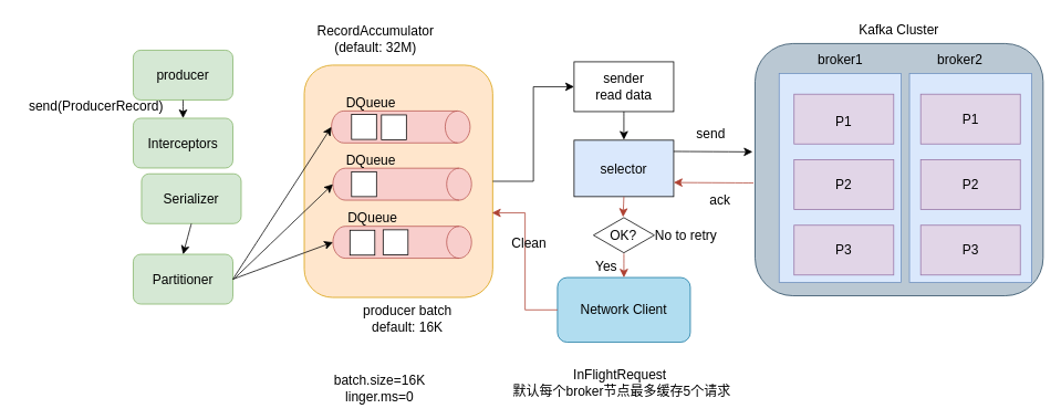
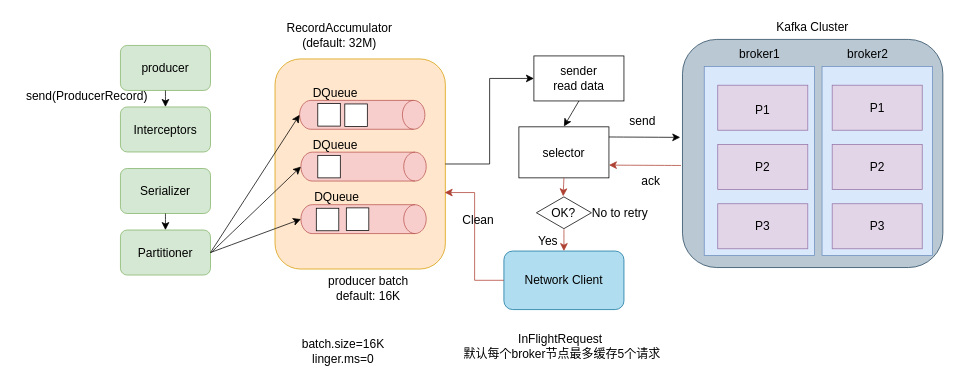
  <mxCell id="0" />
  <mxCell id="1" parent="0" />
  <mxCell id="2" value="producer" style="rounded=1;whiteSpace=wrap;html=1;fontSize=16;fillColor=#d5e8d4;strokeColor=#82b366;" vertex="1" parent="1"><mxGeometry x="160" y="60" width="120" height="60" as="geometry" /></mxCell>
  <mxCell id="3" value="Interceptors" style="rounded=1;whiteSpace=wrap;html=1;fontSize=16;fillColor=#d5e8d4;strokeColor=#82b366;" vertex="1" parent="1"><mxGeometry x="160" y="142" width="120" height="60" as="geometry" /></mxCell>
- <mxCell id="4" value="Serializer" style="rounded=1;whiteSpace=wrap;html=1;fontSize=16;fillColor=#d5e8d4;strokeColor=#82b366;" vertex="1" parent="1"><mxGeometry x="170" y="209" width="120" height="60" as="geometry" /></mxCell>
+ <mxCell id="4" value="Serializer" style="rounded=1;whiteSpace=wrap;html=1;fontSize=16;fillColor=#d5e8d4;strokeColor=#82b366;" vertex="1" parent="1"><mxGeometry x="160" y="224" width="120" height="60" as="geometry" /></mxCell>
  <mxCell id="5" value="Partitioner" style="rounded=1;whiteSpace=wrap;html=1;fontSize=16;fillColor=#d5e8d4;strokeColor=#82b366;" vertex="1" parent="1"><mxGeometry x="160" y="306" width="120" height="60" as="geometry" /></mxCell>
  <mxCell id="6" value="" style="rounded=1;whiteSpace=wrap;html=1;fontSize=16;fillColor=#ffe6cc;strokeColor=#d79b00;" vertex="1" parent="1"><mxGeometry x="366" y="78" width="227" height="280" as="geometry" /></mxCell>
  <mxCell id="7" value="" style="shape=cylinder3;whiteSpace=wrap;html=1;boundedLbl=1;backgroundOutline=1;size=15;fontSize=16;rotation=90;fillColor=#f8cecc;strokeColor=#b85450;" vertex="1" parent="1"><mxGeometry x="463" y="69" width="38.5" height="167" as="geometry" /></mxCell>
  <mxCell id="8" value="DQueue" style="text;html=1;align=center;verticalAlign=middle;resizable=0;points=[];autosize=1;strokeColor=none;fillColor=none;fontSize=16;" vertex="1" parent="1"><mxGeometry x="407" y="107" width="78" height="31" as="geometry" /></mxCell>
  <mxCell id="9" value="" style="shape=cylinder3;whiteSpace=wrap;html=1;boundedLbl=1;backgroundOutline=1;size=15;fontSize=16;rotation=90;fillColor=#f8cecc;strokeColor=#b85450;" vertex="1" parent="1"><mxGeometry x="464.75" y="138" width="38.5" height="167" as="geometry" /></mxCell>
  <mxCell id="10" value="DQueue" style="text;html=1;align=center;verticalAlign=middle;resizable=0;points=[];autosize=1;strokeColor=none;fillColor=none;fontSize=16;" vertex="1" parent="1"><mxGeometry x="407" y="177" width="78" height="31" as="geometry" /></mxCell>
  <mxCell id="11" value="" style="shape=cylinder3;whiteSpace=wrap;html=1;boundedLbl=1;backgroundOutline=1;size=15;fontSize=16;rotation=90;fillColor=#f8cecc;strokeColor=#b85450;" vertex="1" parent="1"><mxGeometry x="464.75" y="208" width="38.5" height="167" as="geometry" /></mxCell>
  <mxCell id="12" value="DQueue" style="text;html=1;align=center;verticalAlign=middle;resizable=0;points=[];autosize=1;strokeColor=none;fillColor=none;fontSize=16;" vertex="1" parent="1"><mxGeometry x="408.75" y="246" width="78" height="31" as="geometry" /></mxCell>
  <mxCell id="13" value="RecordAccumulator&lt;br&gt;(default: 32M)" style="text;strokeColor=none;align=center;fillColor=none;html=1;verticalAlign=middle;whiteSpace=wrap;rounded=0;fontSize=16;" vertex="1" parent="1"><mxGeometry x="379" y="41" width="146.25" height="9" as="geometry" /></mxCell>
  <mxCell id="14" value="send(ProducerRecord)" style="text;strokeColor=none;align=center;fillColor=none;html=1;verticalAlign=middle;whiteSpace=wrap;rounded=0;fontSize=16;" vertex="1" parent="1"><mxGeometry x="20" y="112" width="191" height="30" as="geometry" /></mxCell>
  <mxCell id="15" value="" style="endArrow=classic;html=1;rounded=0;fontSize=12;startSize=8;endSize=8;curved=1;exitX=0.5;exitY=1;exitDx=0;exitDy=0;entryX=0.5;entryY=0;entryDx=0;entryDy=0;" edge="1" parent="1" source="2" target="3"><mxGeometry width="50" height="50" relative="1" as="geometry"><mxPoint x="420" y="215" as="sourcePoint" /><mxPoint x="470" y="165" as="targetPoint" /></mxGeometry></mxCell>
  <mxCell id="16" value="" style="endArrow=classic;html=1;rounded=0;fontSize=12;startSize=8;endSize=8;curved=1;entryX=0.5;entryY=0;entryDx=0;entryDy=0;exitX=0.5;exitY=1;exitDx=0;exitDy=0;" edge="1" parent="1" source="4" target="5"><mxGeometry width="50" height="50" relative="1" as="geometry"><mxPoint x="230" y="212" as="sourcePoint" /><mxPoint x="230" y="234" as="targetPoint" /></mxGeometry></mxCell>
  <mxCell id="17" value="" style="whiteSpace=wrap;html=1;aspect=fixed;fontSize=16;" vertex="1" parent="1"><mxGeometry x="423" y="137.5" width="30" height="30" as="geometry" /></mxCell>
  <mxCell id="18" value="" style="whiteSpace=wrap;html=1;aspect=fixed;fontSize=16;" vertex="1" parent="1"><mxGeometry x="459" y="138" width="30" height="30" as="geometry" /></mxCell>
  <mxCell id="19" value="" style="whiteSpace=wrap;html=1;aspect=fixed;fontSize=16;" vertex="1" parent="1"><mxGeometry x="423" y="206.5" width="30" height="30" as="geometry" /></mxCell>
  <mxCell id="20" value="" style="whiteSpace=wrap;html=1;aspect=fixed;fontSize=16;" vertex="1" parent="1"><mxGeometry x="421" y="277" width="30" height="30" as="geometry" /></mxCell>
  <mxCell id="21" value="" style="whiteSpace=wrap;html=1;aspect=fixed;fontSize=16;" vertex="1" parent="1"><mxGeometry x="461" y="276.5" width="30" height="30" as="geometry" /></mxCell>
  <mxCell id="22" value="producer batch&lt;br&gt;default: 16K" style="text;strokeColor=none;align=center;fillColor=none;html=1;verticalAlign=middle;whiteSpace=wrap;rounded=0;fontSize=16;" vertex="1" parent="1"><mxGeometry x="403" y="364" width="175" height="39" as="geometry" /></mxCell>
  <mxCell id="23" value="" style="group" vertex="1" connectable="0" parent="1"><mxGeometry x="909" y="20" width="347" height="336" as="geometry" /></mxCell>
  <mxCell id="24" value="" style="rounded=1;whiteSpace=wrap;html=1;fontSize=16;fillColor=#bac8d3;strokeColor=#23445d;" vertex="1" parent="23"><mxGeometry y="32" width="347" height="304" as="geometry" /></mxCell>
  <mxCell id="25" value="" style="rounded=0;whiteSpace=wrap;html=1;fontSize=16;fillColor=#dae8fc;strokeColor=#6c8ebf;" vertex="1" parent="23"><mxGeometry x="29" y="68" width="147" height="252" as="geometry" /></mxCell>
  <mxCell id="26" value="" style="rounded=0;whiteSpace=wrap;html=1;fontSize=16;fillColor=#dae8fc;strokeColor=#6c8ebf;" vertex="1" parent="23"><mxGeometry x="186" y="68" width="147" height="252" as="geometry" /></mxCell>
  <mxCell id="27" value="Kafka Cluster" style="text;strokeColor=none;align=center;fillColor=none;html=1;verticalAlign=middle;whiteSpace=wrap;rounded=0;fontSize=16;" vertex="1" parent="23"><mxGeometry x="112" width="123" height="30" as="geometry" /></mxCell>
  <mxCell id="28" value="broker1" style="text;strokeColor=none;align=center;fillColor=none;html=1;verticalAlign=middle;whiteSpace=wrap;rounded=0;fontSize=16;" vertex="1" parent="23"><mxGeometry x="72.5" y="36" width="60" height="30" as="geometry" /></mxCell>
  <mxCell id="29" value="broker2" style="text;strokeColor=none;align=center;fillColor=none;html=1;verticalAlign=middle;whiteSpace=wrap;rounded=0;fontSize=16;" vertex="1" parent="23"><mxGeometry x="217" y="40.5" width="60" height="21" as="geometry" /></mxCell>
  <mxCell id="30" value="" style="rounded=0;whiteSpace=wrap;html=1;fontSize=16;fillColor=#e1d5e7;strokeColor=#9673a6;" vertex="1" parent="23"><mxGeometry x="47" y="93" width="120" height="60" as="geometry" /></mxCell>
  <mxCell id="31" value="P2" style="rounded=0;whiteSpace=wrap;html=1;fontSize=16;fillColor=#e1d5e7;strokeColor=#9673a6;" vertex="1" parent="23"><mxGeometry x="47" y="172" width="120" height="60" as="geometry" /></mxCell>
  <mxCell id="32" value="P3" style="rounded=0;whiteSpace=wrap;html=1;fontSize=16;fillColor=#e1d5e7;strokeColor=#9673a6;" vertex="1" parent="23"><mxGeometry x="47" y="251" width="120" height="60" as="geometry" /></mxCell>
  <mxCell id="33" value="P1" style="rounded=0;whiteSpace=wrap;html=1;fontSize=16;fillColor=#e1d5e7;strokeColor=#9673a6;" vertex="1" parent="23"><mxGeometry x="199.5" y="93" width="120" height="60" as="geometry" /></mxCell>
  <mxCell id="34" value="P2" style="rounded=0;whiteSpace=wrap;html=1;fontSize=16;fillColor=#e1d5e7;strokeColor=#9673a6;" vertex="1" parent="23"><mxGeometry x="199.5" y="172" width="120" height="60" as="geometry" /></mxCell>
  <mxCell id="35" value="P3" style="rounded=0;whiteSpace=wrap;html=1;fontSize=16;fillColor=#e1d5e7;strokeColor=#9673a6;" vertex="1" parent="23"><mxGeometry x="199.5" y="251" width="120" height="60" as="geometry" /></mxCell>
  <mxCell id="36" value="P1" style="text;strokeColor=none;align=center;fillColor=none;html=1;verticalAlign=middle;whiteSpace=wrap;rounded=0;fontSize=16;" vertex="1" parent="23"><mxGeometry x="77" y="111" width="60" height="29" as="geometry" /></mxCell>
  <mxCell id="37" value="batch.size=16K&lt;br&gt;linger.ms=0" style="text;strokeColor=none;align=center;fillColor=none;html=1;verticalAlign=middle;whiteSpace=wrap;rounded=0;fontSize=16;" vertex="1" parent="1"><mxGeometry x="426.75" y="453" width="60" height="30" as="geometry" /></mxCell>
- <mxCell id="38" value="sender&lt;br&gt;read data" style="rounded=0;whiteSpace=wrap;html=1;fontSize=16;" vertex="1" parent="1"><mxGeometry x="691" y="74" width="120" height="60" as="geometry" /></mxCell>
+ <mxCell id="38" value="sender&lt;br&gt;read data" style="rounded=0;whiteSpace=wrap;html=1;fontSize=16;" vertex="1" parent="1"><mxGeometry x="711" y="74" width="120" height="60" as="geometry" /></mxCell>
  <mxCell id="39" value="Network Client" style="rounded=1;whiteSpace=wrap;html=1;fontSize=16;fillColor=#b1ddf0;strokeColor=#10739e;" vertex="1" parent="1"><mxGeometry x="671.01" y="334" width="160" height="78" as="geometry" /></mxCell>
  <mxCell id="40" style="edgeStyle=none;curved=1;rounded=0;orthogonalLoop=1;jettySize=auto;html=1;exitX=1;exitY=0.5;exitDx=0;exitDy=0;fontSize=12;startSize=8;endSize=8;" edge="1" parent="1"><mxGeometry relative="1" as="geometry"><mxPoint x="808" y="182" as="sourcePoint" /><mxPoint x="906" y="182.541" as="targetPoint" /></mxGeometry></mxCell>
- <mxCell id="41" value="selector" style="rounded=0;whiteSpace=wrap;html=1;fontSize=16;fillColor=#dae8fc;" vertex="1" parent="1"><mxGeometry x="691" y="168.5" width="120" height="68" as="geometry" /></mxCell>
+ <mxCell id="41" value="selector" style="rounded=0;whiteSpace=wrap;html=1;fontSize=16;" vertex="1" parent="1"><mxGeometry x="691" y="168.5" width="120" height="68" as="geometry" /></mxCell>
  <mxCell id="42" value="" style="endArrow=classic;html=1;rounded=0;fontSize=12;startSize=8;endSize=8;curved=1;exitX=1;exitY=0.5;exitDx=0;exitDy=0;entryX=0.5;entryY=1;entryDx=0;entryDy=0;entryPerimeter=0;" edge="1" parent="1" source="5" target="7"><mxGeometry width="50" height="50" relative="1" as="geometry"><mxPoint x="576" y="238" as="sourcePoint" /><mxPoint x="626" y="188" as="targetPoint" /></mxGeometry></mxCell>
  <mxCell id="43" value="" style="endArrow=classic;html=1;rounded=0;fontSize=12;startSize=8;endSize=8;curved=1;entryX=0.5;entryY=1;entryDx=0;entryDy=0;entryPerimeter=0;" edge="1" parent="1" target="9"><mxGeometry width="50" height="50" relative="1" as="geometry"><mxPoint x="281" y="336" as="sourcePoint" /><mxPoint x="409" y="163" as="targetPoint" /></mxGeometry></mxCell>
  <mxCell id="44" value="" style="endArrow=classic;html=1;rounded=0;fontSize=12;startSize=8;endSize=8;curved=1;exitX=1;exitY=0.5;exitDx=0;exitDy=0;entryX=0.5;entryY=1;entryDx=0;entryDy=0;entryPerimeter=0;" edge="1" parent="1" source="5" target="11"><mxGeometry width="50" height="50" relative="1" as="geometry"><mxPoint x="300" y="356" as="sourcePoint" /><mxPoint x="419" y="173" as="targetPoint" /></mxGeometry></mxCell>
  <mxCell id="45" value="" style="edgeStyle=elbowEdgeStyle;elbow=horizontal;endArrow=classic;html=1;curved=0;rounded=0;endSize=8;startSize=8;fontSize=12;exitX=1;exitY=0.5;exitDx=0;exitDy=0;entryX=0;entryY=0.5;entryDx=0;entryDy=0;" edge="1" parent="1" source="6" target="38"><mxGeometry width="50" height="50" relative="1" as="geometry"><mxPoint x="605" y="238" as="sourcePoint" /><mxPoint x="655" y="188" as="targetPoint" /></mxGeometry></mxCell>
  <mxCell id="46" value="" style="endArrow=classic;html=1;rounded=0;fontSize=12;startSize=8;endSize=8;curved=1;entryX=0.5;entryY=0;entryDx=0;entryDy=0;exitX=0.5;exitY=1;exitDx=0;exitDy=0;" edge="1" parent="1" source="38"><mxGeometry width="50" height="50" relative="1" as="geometry"><mxPoint x="605" y="238" as="sourcePoint" /><mxPoint x="751" y="168" as="targetPoint" /></mxGeometry></mxCell>
  <mxCell id="47" value="OK?" style="html=1;whiteSpace=wrap;aspect=fixed;shape=isoRectangle;fontSize=16;" vertex="1" parent="1"><mxGeometry x="714.34" y="261" width="73.33" height="44" as="geometry" /></mxCell>
  <mxCell id="48" value="send" style="text;strokeColor=none;align=center;fillColor=none;html=1;verticalAlign=middle;whiteSpace=wrap;rounded=0;fontSize=16;" vertex="1" parent="1"><mxGeometry x="826" y="145" width="60" height="30" as="geometry" /></mxCell>
  <mxCell id="49" style="edgeStyle=none;curved=1;rounded=0;orthogonalLoop=1;jettySize=auto;html=1;fontSize=12;startSize=8;endSize=8;entryX=1;entryY=0.75;entryDx=0;entryDy=0;fillColor=#fad9d5;strokeColor=#ae4132;" edge="1" parent="1" target="41"><mxGeometry relative="1" as="geometry"><mxPoint x="907" y="220" as="sourcePoint" /><mxPoint x="818" y="229" as="targetPoint" /></mxGeometry></mxCell>
  <mxCell id="50" value="ack" style="text;strokeColor=none;align=center;fillColor=none;html=1;verticalAlign=middle;whiteSpace=wrap;rounded=0;fontSize=16;" vertex="1" parent="1"><mxGeometry x="837" y="226" width="60" height="30" as="geometry" /></mxCell>
  <mxCell id="51" value="" style="endArrow=classic;html=1;rounded=0;fontSize=12;startSize=8;endSize=8;curved=1;entryX=0.5;entryY=0;entryDx=0;entryDy=0;fillColor=#fad9d5;strokeColor=#ae4132;" edge="1" parent="1" source="47" target="39"><mxGeometry width="50" height="50" relative="1" as="geometry"><mxPoint x="605" y="238" as="sourcePoint" /><mxPoint x="655" y="188" as="targetPoint" /></mxGeometry></mxCell>
  <mxCell id="52" value="" style="endArrow=classic;html=1;rounded=0;fontSize=12;startSize=8;endSize=8;curved=1;exitX=0.5;exitY=1;exitDx=0;exitDy=0;fillColor=#fad9d5;strokeColor=#ae4132;" edge="1" parent="1" source="41"><mxGeometry width="50" height="50" relative="1" as="geometry"><mxPoint x="605" y="238" as="sourcePoint" /><mxPoint x="750" y="261" as="targetPoint" /></mxGeometry></mxCell>
  <mxCell id="53" value="" style="edgeStyle=elbowEdgeStyle;elbow=horizontal;endArrow=classic;html=1;curved=0;rounded=0;endSize=8;startSize=8;fontSize=12;exitX=0;exitY=0.5;exitDx=0;exitDy=0;entryX=0.996;entryY=0.636;entryDx=0;entryDy=0;entryPerimeter=0;fillColor=#fad9d5;strokeColor=#ae4132;" edge="1" parent="1" source="39" target="6"><mxGeometry width="50" height="50" relative="1" as="geometry"><mxPoint x="605" y="238" as="sourcePoint" /><mxPoint x="655" y="188" as="targetPoint" /></mxGeometry></mxCell>
  <mxCell id="54" value="Clean" style="text;strokeColor=none;align=center;fillColor=none;html=1;verticalAlign=middle;whiteSpace=wrap;rounded=0;fontSize=16;" vertex="1" parent="1"><mxGeometry x="607" y="277" width="60" height="30" as="geometry" /></mxCell>
  <mxCell id="55" value="Yes" style="text;strokeColor=none;align=center;fillColor=none;html=1;verticalAlign=middle;whiteSpace=wrap;rounded=0;fontSize=16;" vertex="1" parent="1"><mxGeometry x="700" y="306" width="60" height="30" as="geometry" /></mxCell>
  <mxCell id="56" value="No to retry" style="text;strokeColor=none;align=center;fillColor=none;html=1;verticalAlign=middle;whiteSpace=wrap;rounded=0;fontSize=16;" vertex="1" parent="1"><mxGeometry x="785" y="268" width="82" height="30" as="geometry" /></mxCell>
  <mxCell id="57" value="InFlightRequest&lt;br&gt;&amp;nbsp;默认每个broker节点最多缓存5个请求" style="text;strokeColor=none;align=center;fillColor=none;html=1;verticalAlign=middle;whiteSpace=wrap;rounded=0;fontSize=16;" vertex="1" parent="1"><mxGeometry x="596" y="439" width="301" height="44" as="geometry" /></mxCell>
